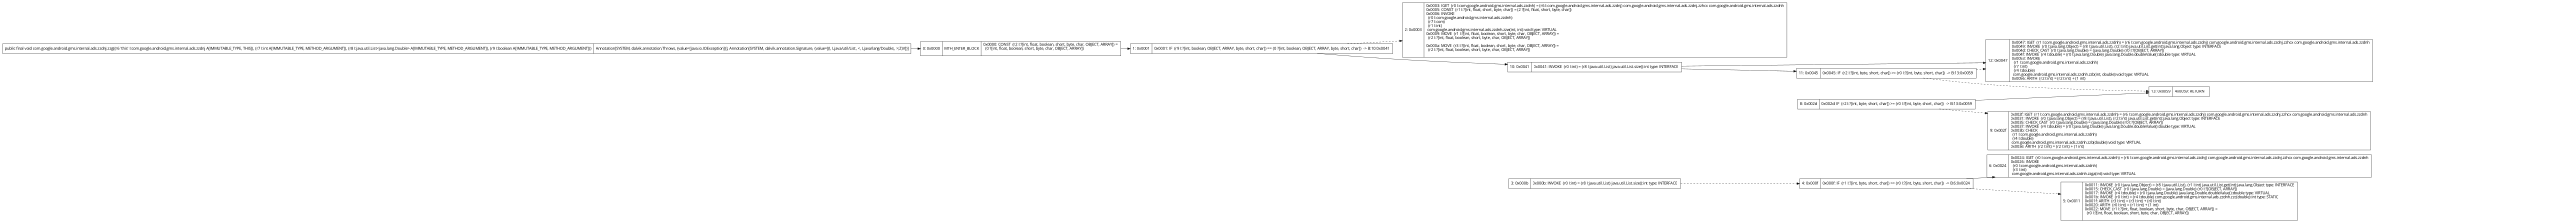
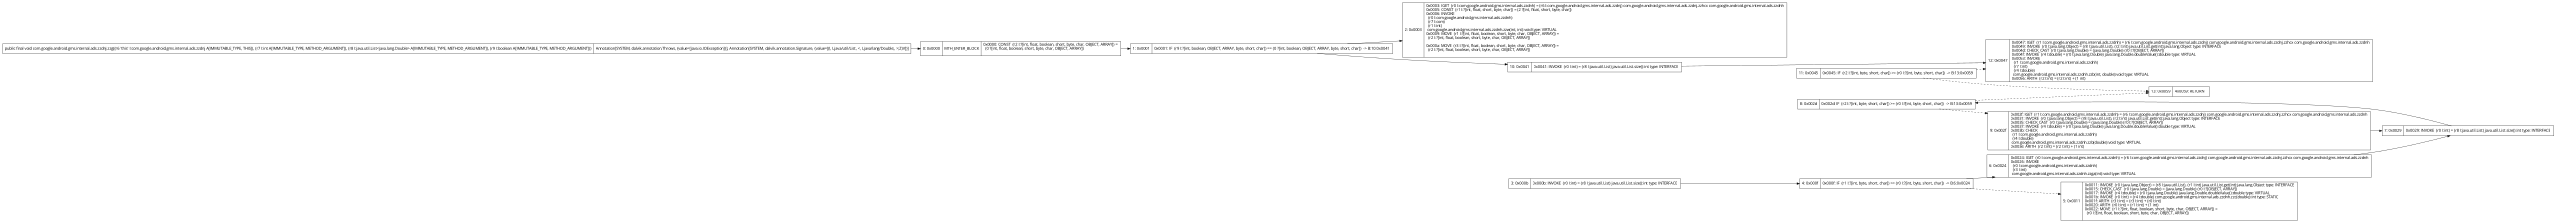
  digraph {
    fontname="Open Sans"
    rankdir=LR
    node [fontname="Open Sans" shape=record]
    edge [fontname="Open Sans"]
    n1 [label="{0\:\ 0x0000|MTH_ENTER_BLOCK\l|0x0000: CONST  (r2 I:?[int, float, boolean, short, byte, char, OBJECT, ARRAY]) = \l  (0 ?[int, float, boolean, short, byte, char, OBJECT, ARRAY])\l \l}"]
    n2 [label="{1\:\ 0x0001|0x0001: IF  (r9 I:?[int, boolean, OBJECT, ARRAY, byte, short, char]) == (0 ?[int, boolean, OBJECT, ARRAY, byte, short, char])  \-\> B:10:0x0041 \l}"]
    n3 [label="{2\:\ 0x0003|0x0003: IGET  (r0 I:com.google.android.gms.internal.ads.zzdnh) = (r6 I:com.google.android.gms.internal.ads.zzdnj) com.google.android.gms.internal.ads.zzdnj.zzhcx com.google.android.gms.internal.ads.zzdnh \l0x0005: CONST  (r1 I:?[int, float, short, byte, char]) = (2 ?[int, float, short, byte, char]) \l0x0006: INVOKE  \l  (r0 I:com.google.android.gms.internal.ads.zzdnh)\l  (r7 I:com)\l  (r1 I:int)\l com.google.android.gms.internal.ads.zzdnh.zzw(int, int):void type: VIRTUAL \l0x0009: MOVE  (r1 I:?[int, float, boolean, short, byte, char, OBJECT, ARRAY]) = \l  (r2 I:?[int, float, boolean, short, byte, char, OBJECT, ARRAY])\l \l0x000a: MOVE  (r3 I:?[int, float, boolean, short, byte, char, OBJECT, ARRAY]) = \l  (r2 I:?[int, float, boolean, short, byte, char, OBJECT, ARRAY])\l \l}"]
    n4 [label="{10\:\ 0x0041|0x0041: INVOKE  (r0 I:int) = (r8 I:java.util.List) java.util.List.size():int type: INTERFACE \l}"]
    n5 [label="{11\:\ 0x0045|0x0045: IF  (r2 I:?[int, byte, short, char]) \>= (r0 I:?[int, byte, short, char])  \-\> B:13:0x0059 \l}"]
    n6 [label="{12\:\ 0x0047|0x0047: IGET  (r1 I:com.google.android.gms.internal.ads.zzdnh) = (r6 I:com.google.android.gms.internal.ads.zzdnj) com.google.android.gms.internal.ads.zzdnj.zzhcx com.google.android.gms.internal.ads.zzdnh \l0x0049: INVOKE  (r0 I:java.lang.Object) = (r8 I:java.util.List), (r2 I:int) java.util.List.get(int):java.lang.Object type: INTERFACE \l0x004d: CHECK_CAST  (r0 I:java.lang.Double) = (java.lang.Double) (r0 I:?[OBJECT, ARRAY]) \l0x004f: INVOKE  (r4 I:double) = (r0 I:java.lang.Double) java.lang.Double.doubleValue():double type: VIRTUAL \l0x0053: INVOKE  \l  (r1 I:com.google.android.gms.internal.ads.zzdnh)\l  (r7 I:int)\l  (r4 I:double)\l com.google.android.gms.internal.ads.zzdnh.zzb(int, double):void type: VIRTUAL \l0x0056: ARITH  (r2 I:int) = (r2 I:int) + (1 int) \l}"]
    n7 [label="{3\:\ 0x000b|0x000b: INVOKE  (r0 I:int) = (r8 I:java.util.List) java.util.List.size():int type: INTERFACE \l}"]
    n8 [label="{4\:\ 0x000f|0x000f: IF  (r1 I:?[int, byte, short, char]) \>= (r0 I:?[int, byte, short, char])  \-\> B:6:0x0024 \l}"]
    n9 [label="{5\:\ 0x0011|0x0011: INVOKE  (r0 I:java.lang.Object) = (r8 I:java.util.List), (r1 I:int) java.util.List.get(int):java.lang.Object type: INTERFACE \l0x0015: CHECK_CAST  (r0 I:java.lang.Double) = (java.lang.Double) (r0 I:?[OBJECT, ARRAY]) \l0x0017: INVOKE  (r4 I:double) = (r0 I:java.lang.Double) java.lang.Double.doubleValue():double type: VIRTUAL \l0x001b: INVOKE  (r0 I:int) = (r4 I:double) com.google.android.gms.internal.ads.zzdnh.zzc(double):int type: STATIC \l0x001f: ARITH  (r3 I:int) = (r3 I:int) + (r0 I:int) \l0x0020: ARITH  (r0 I:int) = (r1 I:int) + (1 int) \l0x0022: MOVE  (r1 I:?[int, float, boolean, short, byte, char, OBJECT, ARRAY]) = \l  (r0 I:?[int, float, boolean, short, byte, char, OBJECT, ARRAY])\l \l}"]
    n10 [label="{6\:\ 0x0024|0x0024: IGET  (r0 I:com.google.android.gms.internal.ads.zzdnh) = (r6 I:com.google.android.gms.internal.ads.zzdnj) com.google.android.gms.internal.ads.zzdnj.zzhcx com.google.android.gms.internal.ads.zzdnh \l0x0026: INVOKE  \l  (r0 I:com.google.android.gms.internal.ads.zzdnh)\l  (r3 I:int)\l com.google.android.gms.internal.ads.zzdnh.zzga(int):void type: VIRTUAL \l}"]
+   n11 [label="{7\:\ 0x0029|0x0029: INVOKE  (r0 I:int) = (r8 I:java.util.List) java.util.List.size():int type: INTERFACE \l}"]
    n12 [label="{8\:\ 0x002d|0x002d: IF  (r2 I:?[int, byte, short, char]) \>= (r0 I:?[int, byte, short, char])  \-\> B:13:0x0059 \l}"]
    n13 [label="{9\:\ 0x002f|0x002f: IGET  (r1 I:com.google.android.gms.internal.ads.zzdnh) = (r6 I:com.google.android.gms.internal.ads.zzdnj) com.google.android.gms.internal.ads.zzdnj.zzhcx com.google.android.gms.internal.ads.zzdnh \l0x0031: INVOKE  (r0 I:java.lang.Object) = (r8 I:java.util.List), (r2 I:int) java.util.List.get(int):java.lang.Object type: INTERFACE \l0x0035: CHECK_CAST  (r0 I:java.lang.Double) = (java.lang.Double) (r0 I:?[OBJECT, ARRAY]) \l0x0037: INVOKE  (r4 I:double) = (r0 I:java.lang.Double) java.lang.Double.doubleValue():double type: VIRTUAL \l0x003b: CHECK  \l  (r1 I:com.google.android.gms.internal.ads.zzdnh)\l  (r4 I:double)\l com.google.android.gms.internal.ads.zzdnh.zzb(double):void type: VIRTUAL \l0x003e: ARITH  (r2 I:int) = (r2 I:int) + (1 int) \l}"]
    n14 [label="{13\:\ 0x0059|4x0059: RETURN   \l}"]
    n15 [label="{public final void com.google.android.gms.internal.ads.zzdnj.zzg((r6 'this' I:com.google.android.gms.internal.ads.zzdnj A[IMMUTABLE_TYPE, THIS]), (r7 I:int A[IMMUTABLE_TYPE, METHOD_ARGUMENT]), (r8 I:java.util.List\<java.lang.Double\> A[IMMUTABLE_TYPE, METHOD_ARGUMENT]), (r9 I:boolean A[IMMUTABLE_TYPE, METHOD_ARGUMENT]))  | Annotation[SYSTEM, dalvik.annotation.Throws, \{value=[java.io.IOException]\}], Annotation[SYSTEM, dalvik.annotation.Signature, \{value=[(I, Ljava\/util\/List, \<, Ljava\/lang\/Double;, \>;Z)V]\}]\l}"]
    n1 -> n2
-   n2 -> n3 [style=dashed]
+   n2 -> n3 [style=solid]
    n2 -> n4
-   n4 -> n5
    n4 -> n6
    n5 -> n6 [style=dashed]
    n5 -> n14 [style=dashed]
-   n7 -> n8 [style=dashed]
+   n7 -> n8
    n8 -> n9 [style=dashed]
    n8 -> n10
+   n10 -> n11
+   n11 -> n12
    n12 -> n13 [style=dashed]
-   n12 -> n14
+   n12 -> n14 [style=dashed]
+   n13 -> n11
    n15 -> n1
  }
